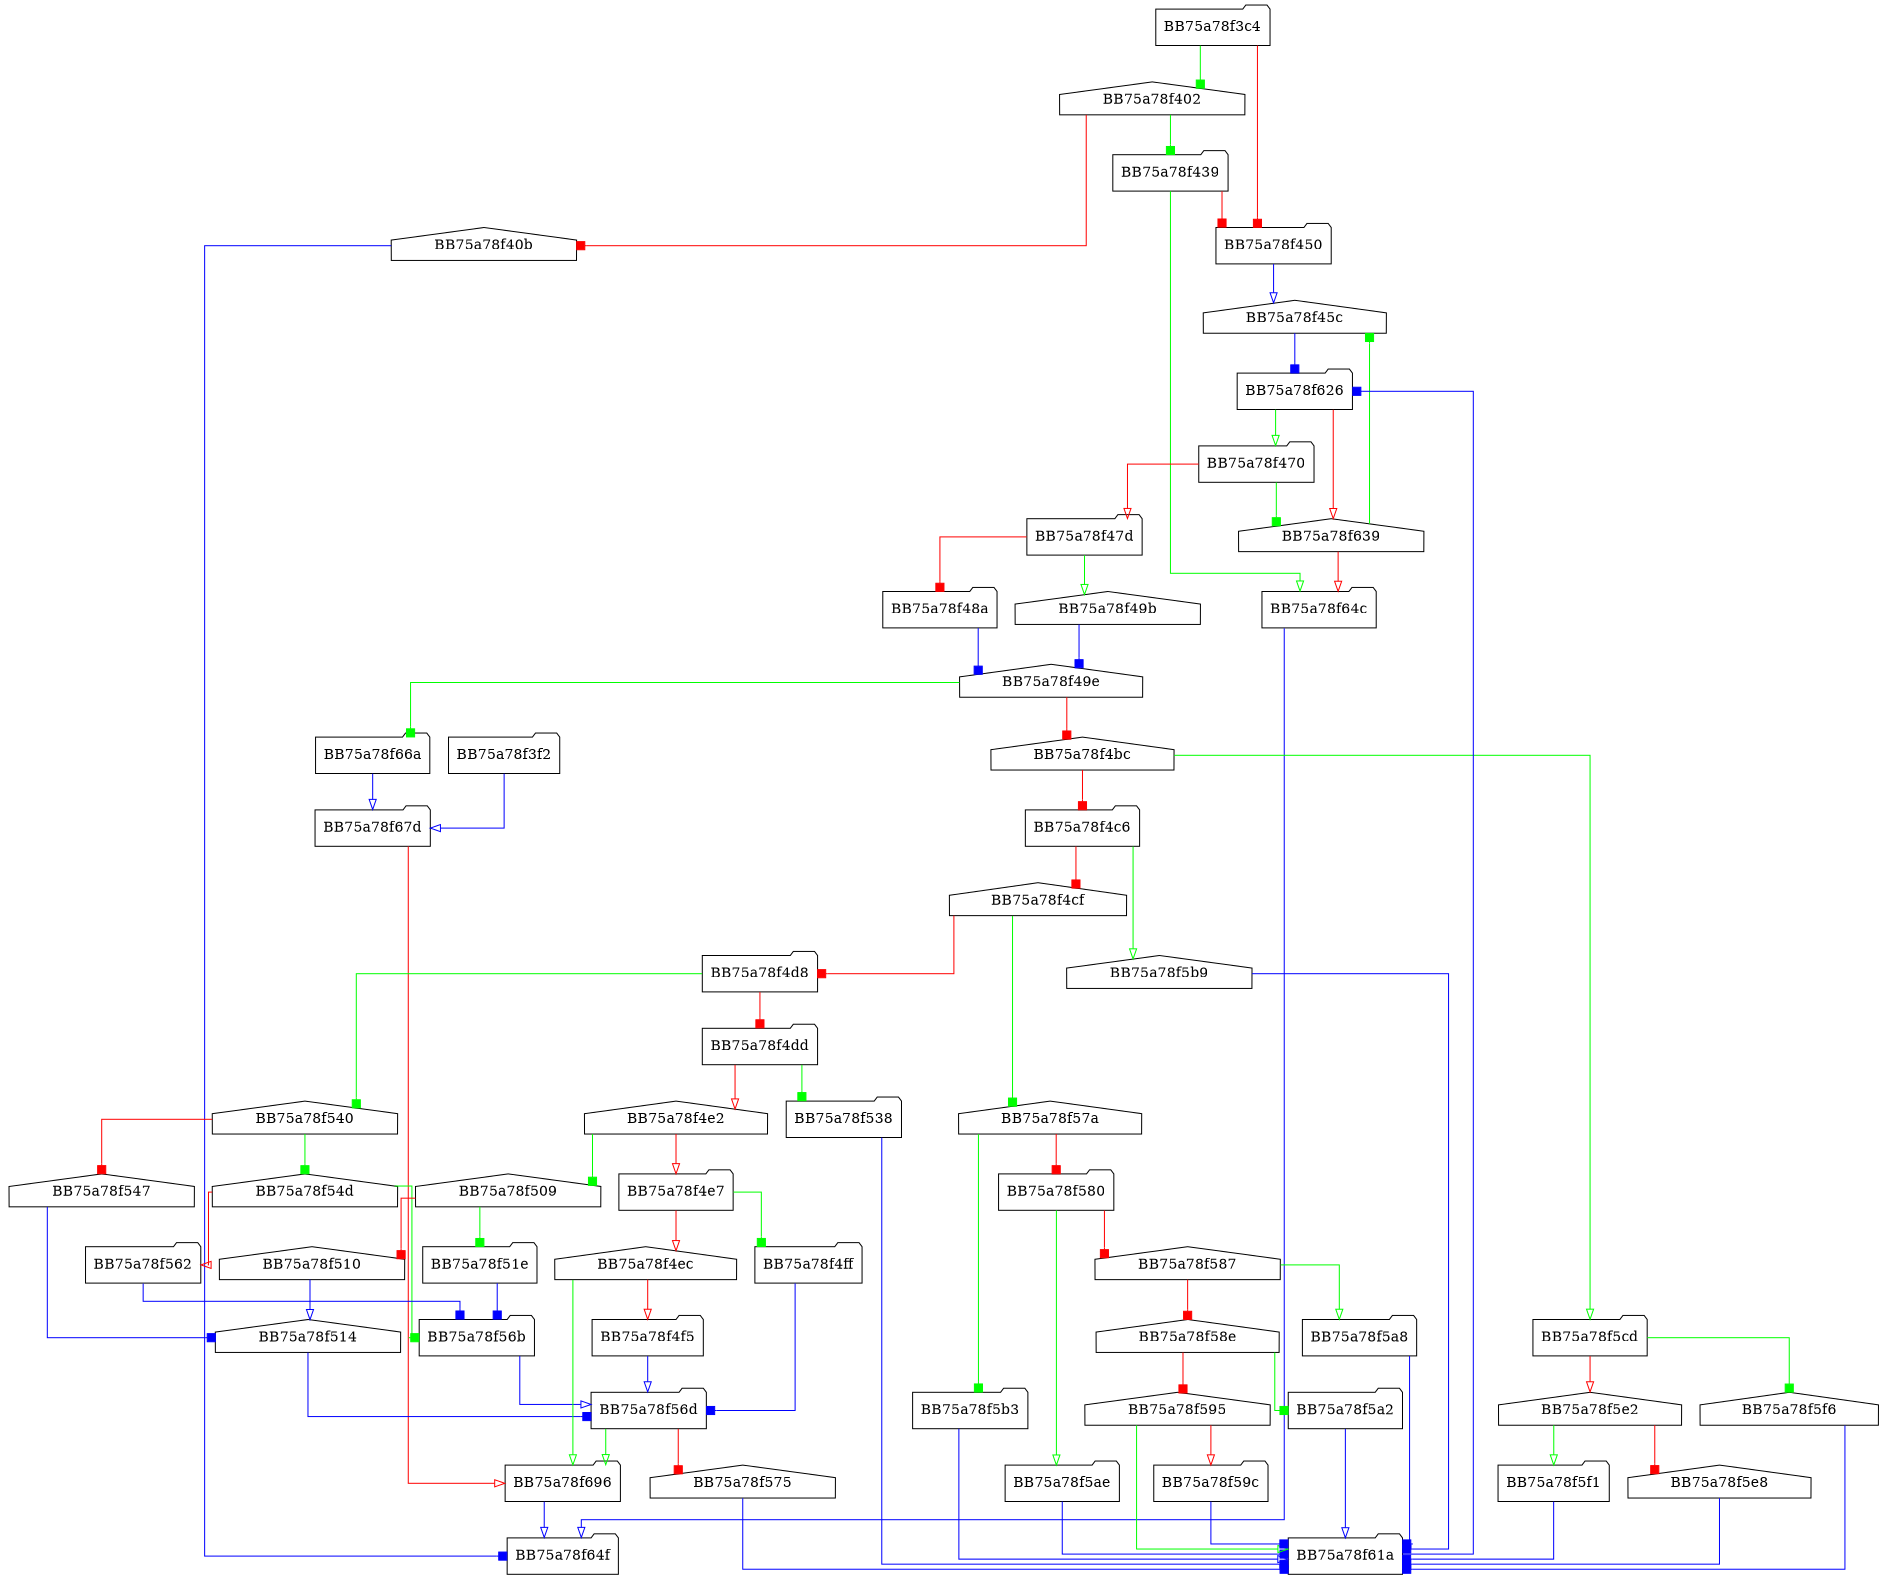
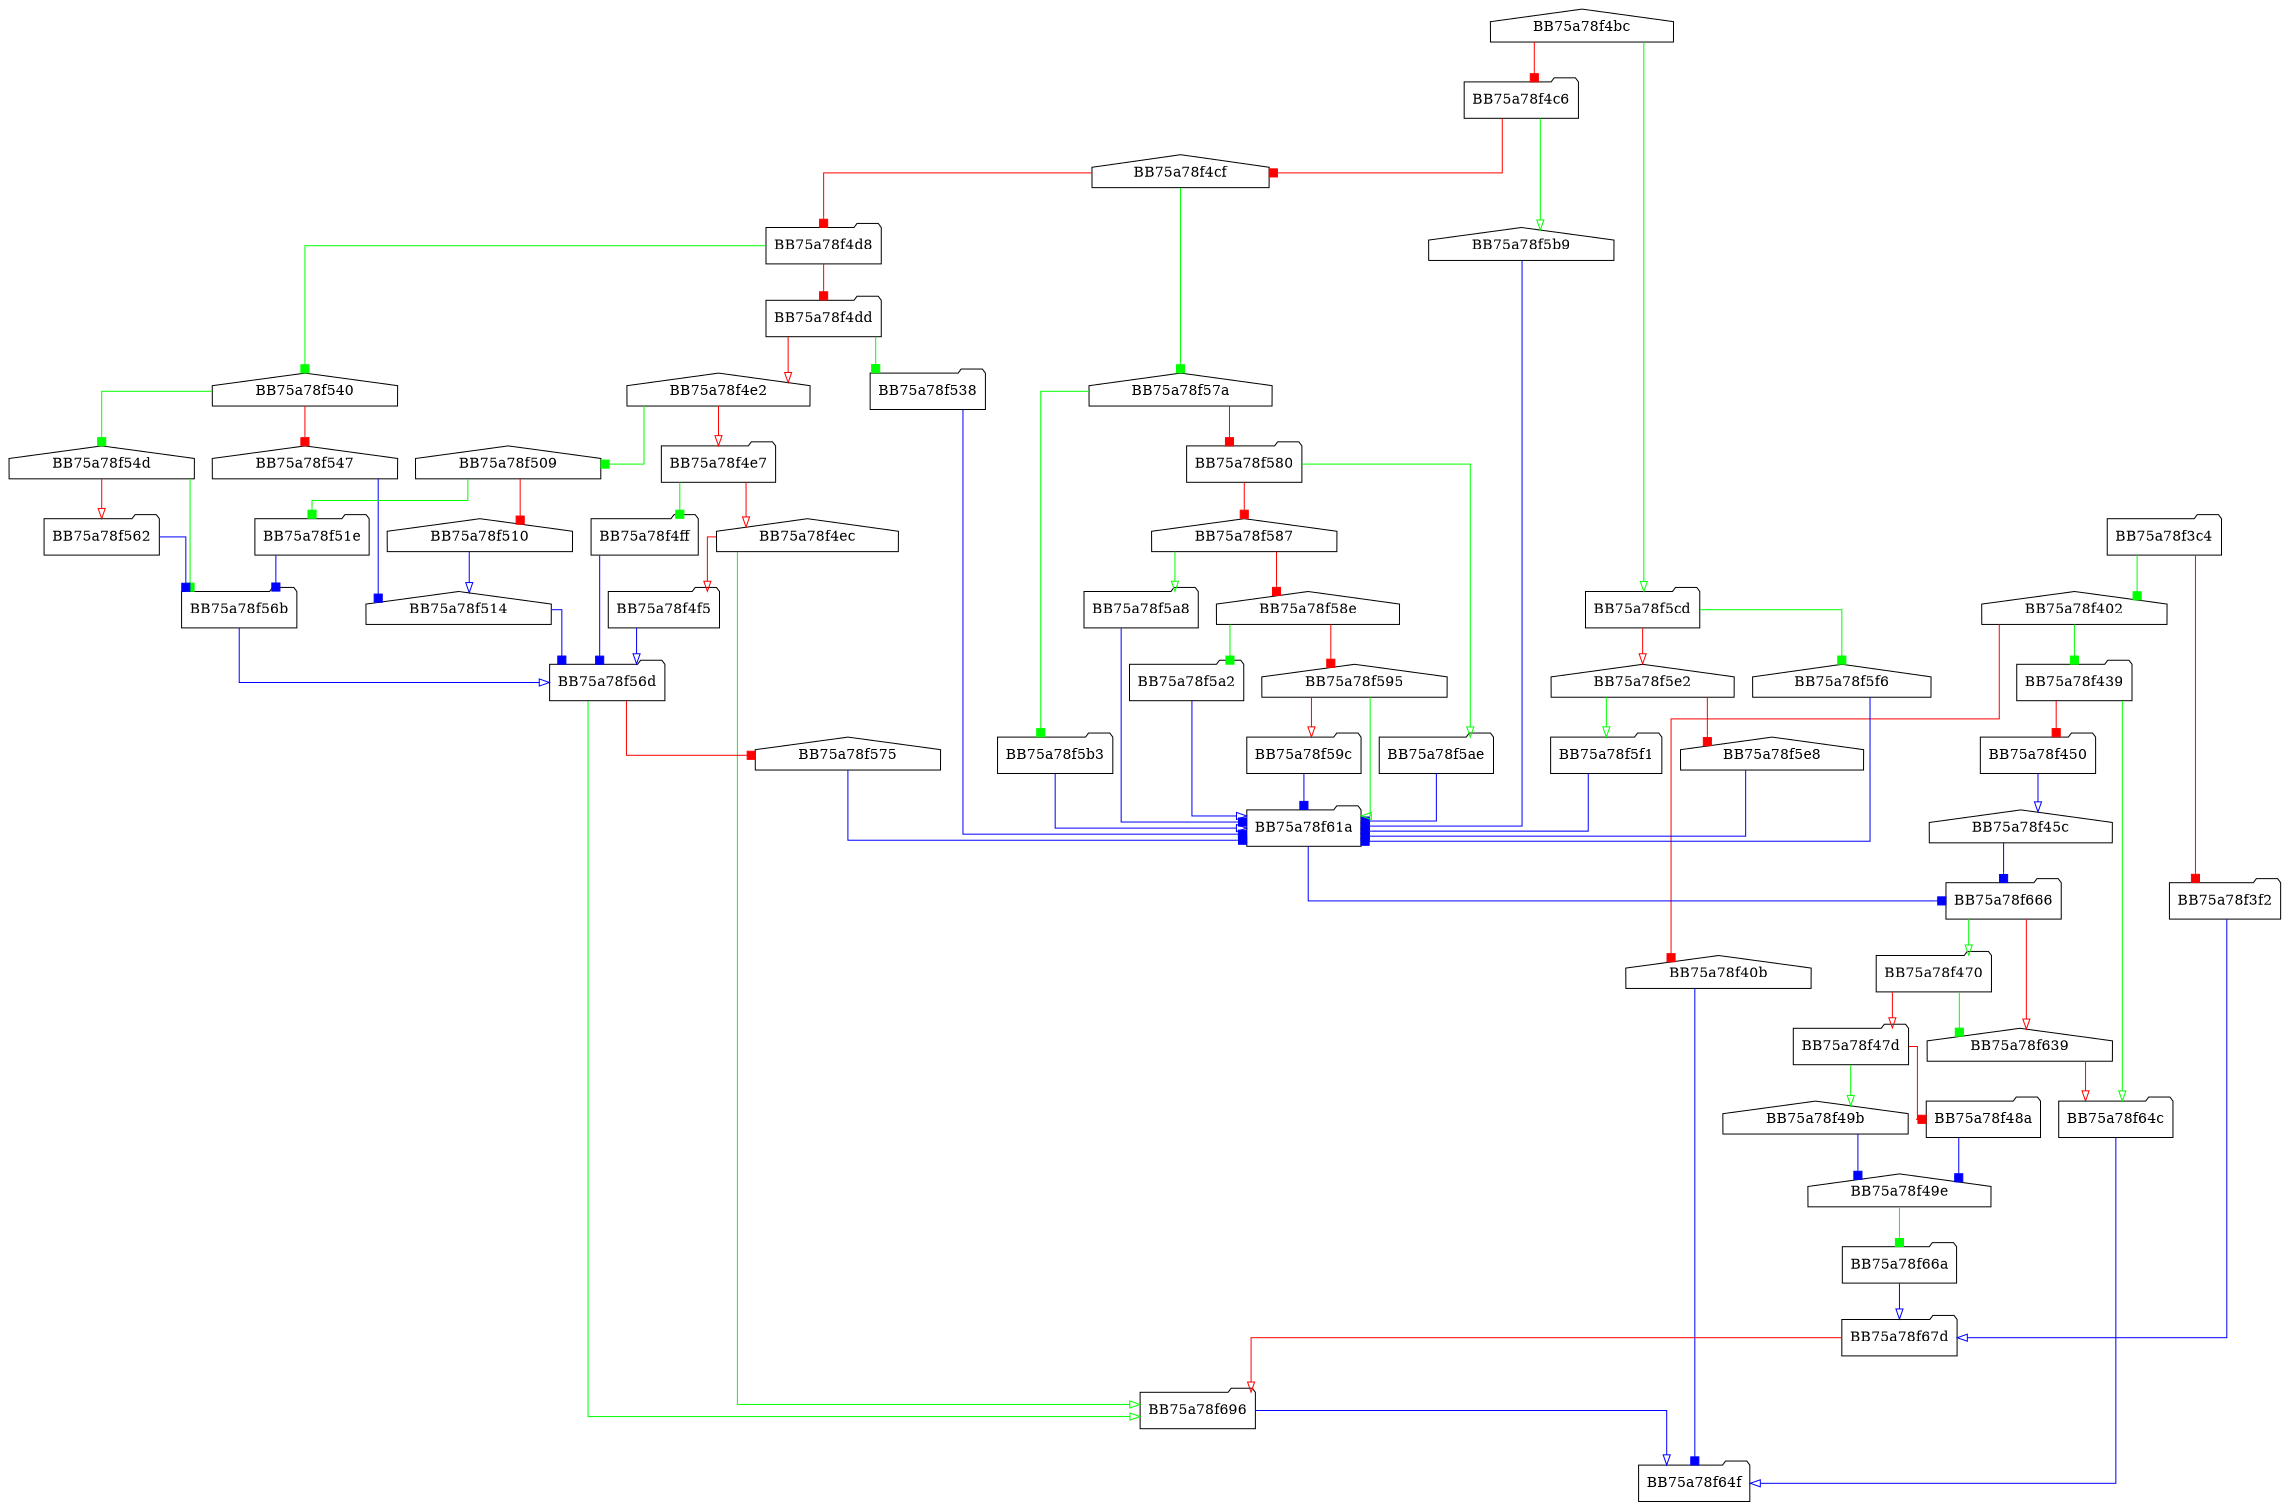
  digraph {
    splines=ortho
    node [shape=folder]
    edge [arrowhead=box color=blue]
    BB75a78f402 [shape=house]
    BB75a78f3c4
    BB75a78f3f2
    BB75a78f439
    BB75a78f40b [shape=house]
    BB75a78f67d
    BB75a78f64c
    BB75a78f450
    BB75a78f64f
    BB75a78f696
    BB75a78f45c [shape=house]
-   BB75a78f626
+   BB75a78f626 [label=BB75a78f666]
    BB75a78f470
    BB75a78f639 [shape=house]
    BB75a78f47d
    BB75a78f49b [shape=house]
    BB75a78f48a
    BB75a78f49e [shape=house]
    BB75a78f66a
    BB75a78f4bc [shape=house]
    BB75a78f5cd
    BB75a78f4c6
    BB75a78f5f6 [shape=house]
    BB75a78f5e2 [shape=house]
    BB75a78f5b9 [shape=house]
    BB75a78f4cf [shape=house]
    BB75a78f61a
    BB75a78f5f1
    BB75a78f5e8 [shape=house]
    BB75a78f57a [shape=house]
    BB75a78f4d8
    BB75a78f5b3
    BB75a78f580
    BB75a78f540 [shape=house]
    BB75a78f4dd
    BB75a78f5ae
    BB75a78f587 [shape=house]
    BB75a78f54d [shape=house]
    BB75a78f547 [shape=house]
    BB75a78f538
    BB75a78f4e2 [shape=house]
    BB75a78f56b
    BB75a78f562
    BB75a78f514 [shape=house]
    BB75a78f509 [shape=house]
    BB75a78f4e7
    BB75a78f51e
    BB75a78f510 [shape=house]
    BB75a78f4ff
    BB75a78f4ec [shape=house]
    BB75a78f56d
    BB75a78f4f5
    BB75a78f575 [shape=house]
    BB75a78f5a8
    BB75a78f58e [shape=house]
    BB75a78f5a2
    BB75a78f595 [shape=house]
    BB75a78f59c
    BB75a78f402 -> BB75a78f439 [color=green]
    BB75a78f402 -> BB75a78f40b [color=red]
    BB75a78f3c4 -> BB75a78f402 [color=green]
-   BB75a78f3c4 -> BB75a78f450 [color=red]
+   BB75a78f3c4 -> BB75a78f3f2 [color=red]
    BB75a78f3f2 -> BB75a78f67d [arrowhead=onormal]
    BB75a78f439 -> BB75a78f64c [arrowhead=onormal color=green]
    BB75a78f439 -> BB75a78f450 [color=red]
    BB75a78f40b -> BB75a78f64f
    BB75a78f67d -> BB75a78f696 [arrowhead=onormal color=red]
    BB75a78f64c -> BB75a78f64f [arrowhead=onormal]
    BB75a78f450 -> BB75a78f45c [arrowhead=onormal]
    BB75a78f696 -> BB75a78f64f [arrowhead=onormal]
    BB75a78f45c -> BB75a78f626
    BB75a78f626 -> BB75a78f470 [arrowhead=onormal color=green]
    BB75a78f626 -> BB75a78f639 [arrowhead=onormal color=red]
    BB75a78f470 -> BB75a78f639 [color=green]
    BB75a78f470 -> BB75a78f47d [arrowhead=onormal color=red]
    BB75a78f639 -> BB75a78f64c [arrowhead=onormal color=red]
-   BB75a78f639 -> BB75a78f45c [color=green]
    BB75a78f47d -> BB75a78f49b [arrowhead=onormal color=green]
    BB75a78f47d -> BB75a78f48a [color=red]
    BB75a78f49b -> BB75a78f49e
    BB75a78f48a -> BB75a78f49e
    BB75a78f49e -> BB75a78f66a [color=green]
-   BB75a78f49e -> BB75a78f4bc [color=red]
    BB75a78f66a -> BB75a78f67d [arrowhead=onormal]
    BB75a78f4bc -> BB75a78f5cd [arrowhead=onormal color=green]
    BB75a78f4bc -> BB75a78f4c6 [color=red]
    BB75a78f5cd -> BB75a78f5f6 [color=green]
    BB75a78f5cd -> BB75a78f5e2 [arrowhead=onormal color=red]
    BB75a78f4c6 -> BB75a78f5b9 [arrowhead=onormal color=green]
    BB75a78f4c6 -> BB75a78f4cf [color=red]
    BB75a78f5f6 -> BB75a78f61a
    BB75a78f5e2 -> BB75a78f5f1 [arrowhead=onormal color=green]
    BB75a78f5e2 -> BB75a78f5e8 [color=red]
    BB75a78f5b9 -> BB75a78f61a
    BB75a78f4cf -> BB75a78f57a [color=green]
    BB75a78f4cf -> BB75a78f4d8 [color=red]
    BB75a78f61a -> BB75a78f626
    BB75a78f5f1 -> BB75a78f61a
    BB75a78f5e8 -> BB75a78f61a
    BB75a78f57a -> BB75a78f5b3 [color=green]
    BB75a78f57a -> BB75a78f580 [color=red]
    BB75a78f4d8 -> BB75a78f540 [color=green]
    BB75a78f4d8 -> BB75a78f4dd [color=red]
    BB75a78f5b3 -> BB75a78f61a [arrowhead=onormal]
    BB75a78f580 -> BB75a78f5ae [arrowhead=onormal color=green]
    BB75a78f580 -> BB75a78f587 [color=red]
    BB75a78f540 -> BB75a78f54d [color=green]
    BB75a78f540 -> BB75a78f547 [color=red]
    BB75a78f4dd -> BB75a78f538 [color=green]
    BB75a78f4dd -> BB75a78f4e2 [arrowhead=onormal color=red]
    BB75a78f5ae -> BB75a78f61a
    BB75a78f587 -> BB75a78f5a8 [arrowhead=onormal color=green]
    BB75a78f587 -> BB75a78f58e [color=red]
    BB75a78f54d -> BB75a78f56b [color=green]
    BB75a78f54d -> BB75a78f562 [arrowhead=onormal color=red]
    BB75a78f547 -> BB75a78f514
    BB75a78f538 -> BB75a78f61a
    BB75a78f4e2 -> BB75a78f509 [color=green]
    BB75a78f4e2 -> BB75a78f4e7 [arrowhead=onormal color=red]
    BB75a78f56b -> BB75a78f56d [arrowhead=onormal]
    BB75a78f562 -> BB75a78f56b
    BB75a78f514 -> BB75a78f56d
    BB75a78f509 -> BB75a78f51e [color=green]
    BB75a78f509 -> BB75a78f510 [color=red]
    BB75a78f4e7 -> BB75a78f4ff [color=green]
    BB75a78f4e7 -> BB75a78f4ec [arrowhead=onormal color=red]
    BB75a78f51e -> BB75a78f56b
    BB75a78f510 -> BB75a78f514 [arrowhead=onormal]
    BB75a78f4ff -> BB75a78f56d
    BB75a78f4ec -> BB75a78f696 [arrowhead=onormal color=green]
    BB75a78f4ec -> BB75a78f4f5 [arrowhead=onormal color=red]
    BB75a78f56d -> BB75a78f696 [arrowhead=onormal color=green]
    BB75a78f56d -> BB75a78f575 [color=red]
    BB75a78f4f5 -> BB75a78f56d [arrowhead=onormal]
    BB75a78f575 -> BB75a78f61a
    BB75a78f5a8 -> BB75a78f61a
    BB75a78f58e -> BB75a78f5a2 [color=green]
    BB75a78f58e -> BB75a78f595 [color=red]
    BB75a78f5a2 -> BB75a78f61a [arrowhead=onormal]
    BB75a78f595 -> BB75a78f61a [arrowhead=onormal color=green]
    BB75a78f595 -> BB75a78f59c [arrowhead=onormal color=red]
    BB75a78f59c -> BB75a78f61a
  }
